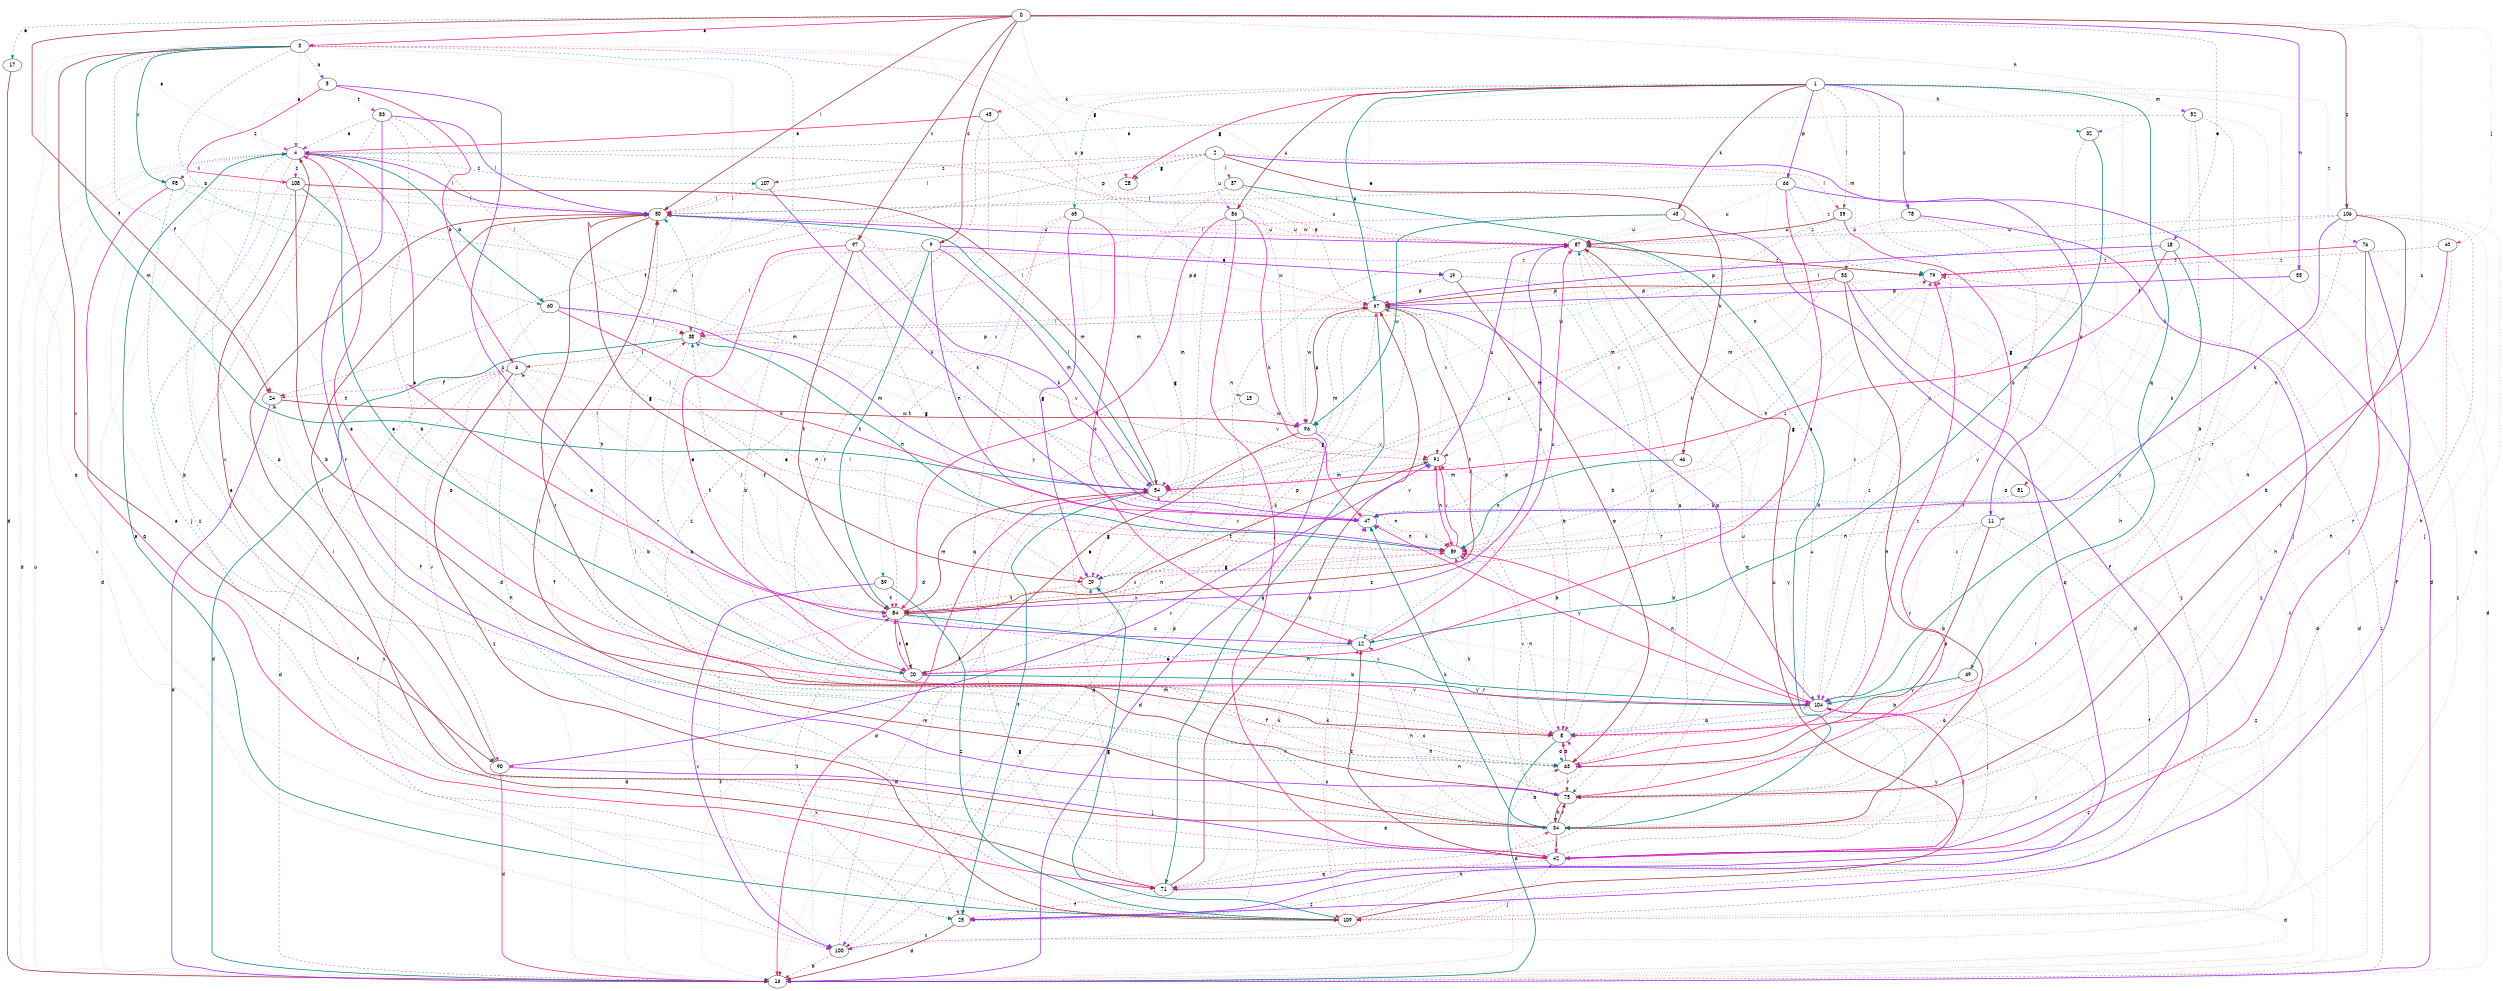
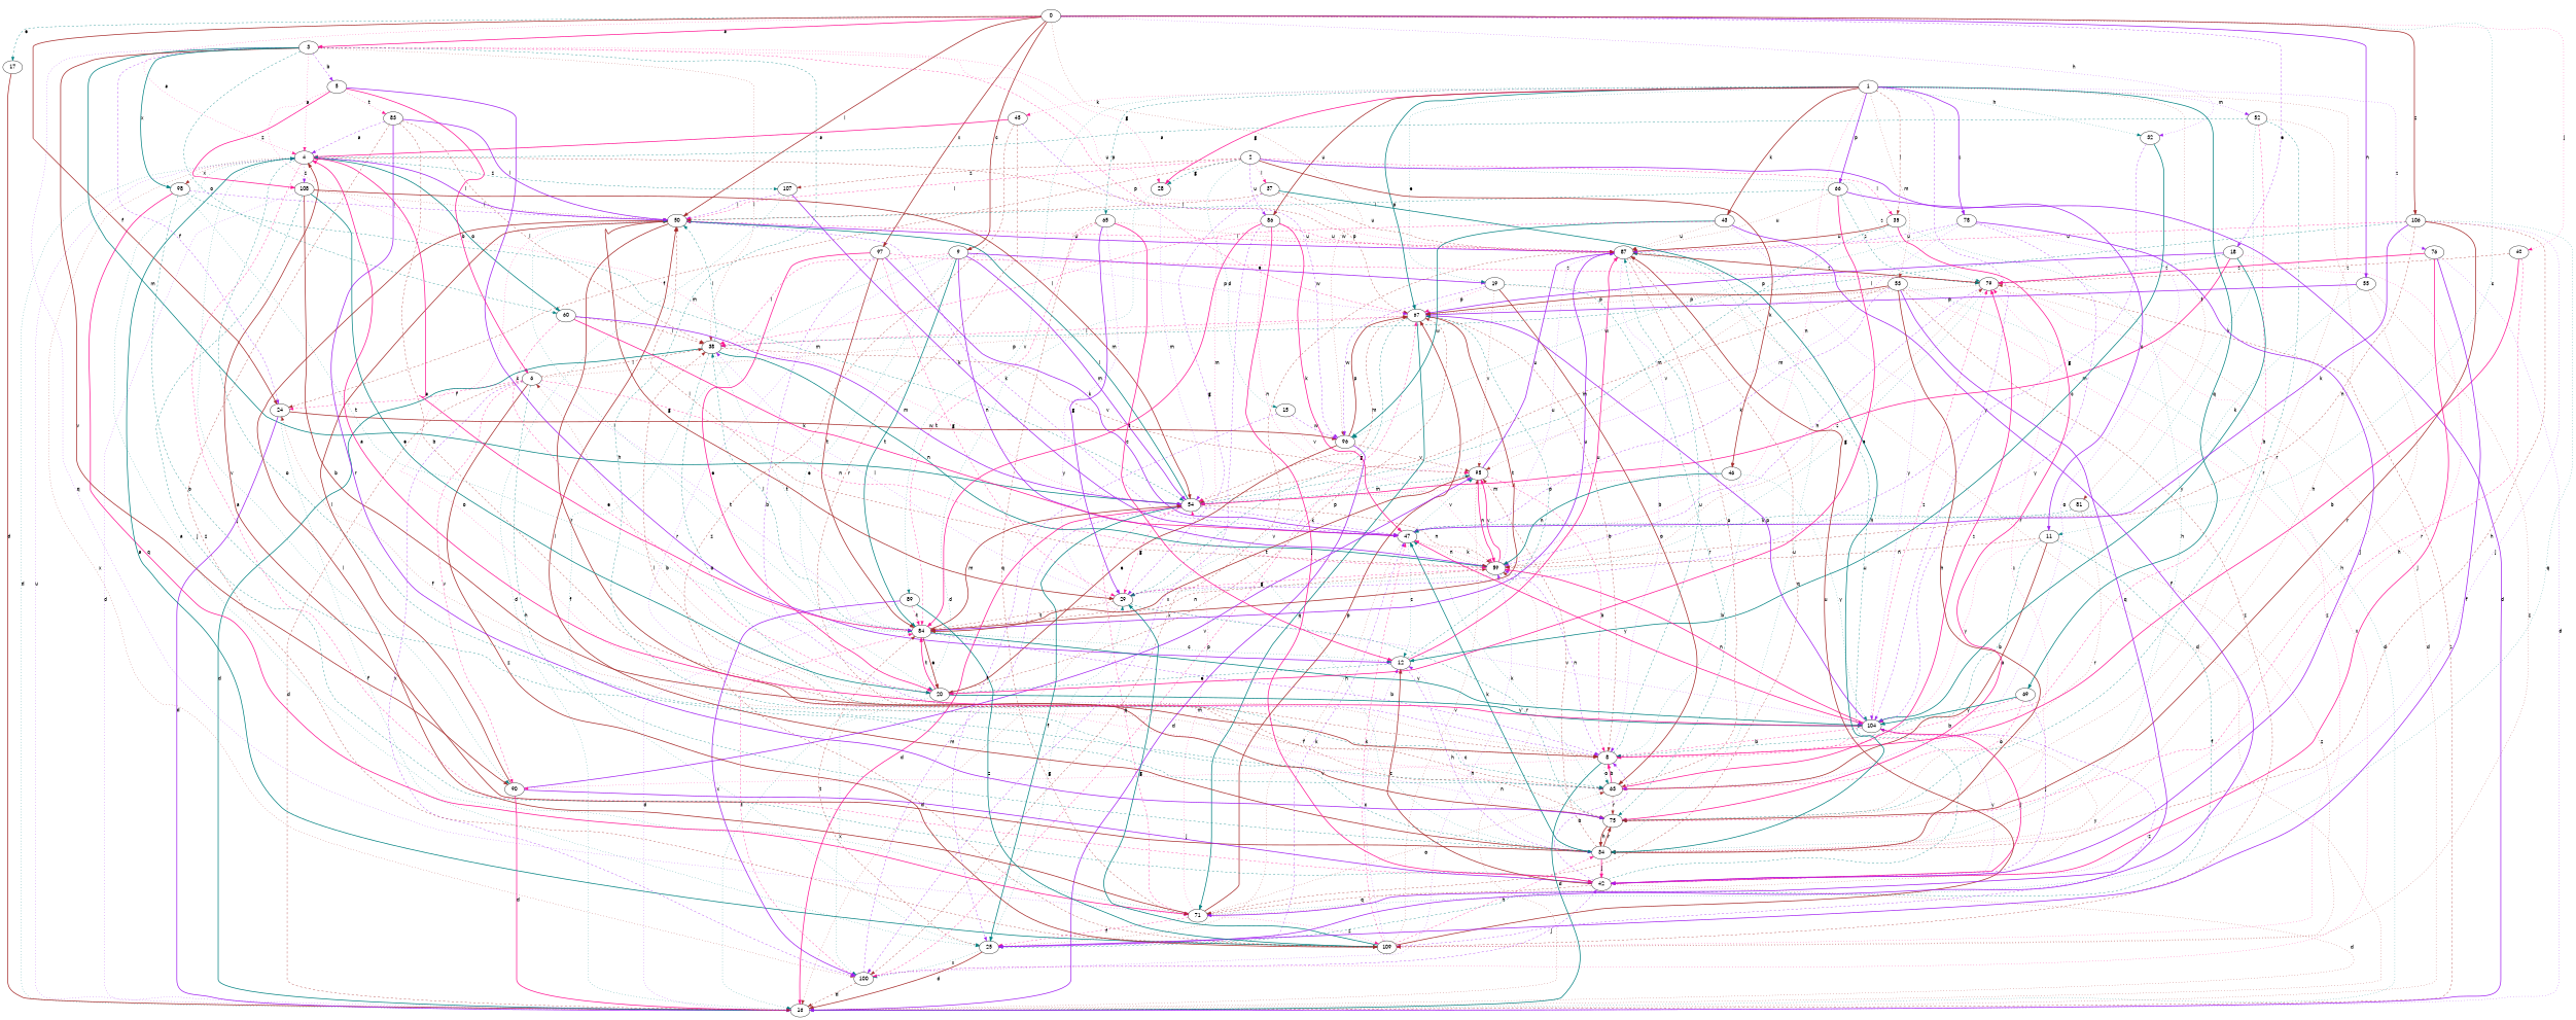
  strict digraph {
    fontname=Lato
    node [fontname=Lato]
    edge [color=brown fontname=Lato style=dashed]
    0
    3
    4
    9
    11
    17
    18
    24
    32
    40
    50
    55
    96
    97
    106
    28
    67
    5
    34
    38
    54
    60
    71
    87
    90
    98
    107
    16
    42
    63
    100
    108
    19
    59
    75
    84
    20
    25
    104
    109
    8
    79
    12
    29
    47
-   91
+   91 [label=95]
    1
    35
    43
    45
    52
    53
    65
    66
    69
    76
    78
    81
    86
    89
    2
    15
    37
    46
    6
    83
    0 -> 3 [color=deeppink label=a style=bold]
    0 -> 4 [color=deeppink label=a style=dotted]
    0 -> 9 [label=c style=bold]
    0 -> 11 [color=teal label=c style=dotted]
    0 -> 17 [color=teal label=e]
    0 -> 18 [color=purple label=e]
    0 -> 24 [label=f style=bold]
    0 -> 32 [color=purple label=h style=dotted]
    0 -> 40 [color=deeppink label=j style=dotted]
    0 -> 50 [label=l style=bold]
    0 -> 55 [color=purple label=n style=bold]
    0 -> 96 [label=w style=dotted]
    0 -> 97 [label=x style=bold]
    0 -> 106 [label=z style=bold]
    3 -> 4 [color=deeppink label=a style=dotted]
    3 -> 24 [color=purple label=f]
    3 -> 28 [color=deeppink label=g style=dotted]
    3 -> 67 [color=deeppink label=p]
    3 -> 5 [color=purple label=b]
    3 -> 34 [color=teal label=h]
    3 -> 38 [label=i style=dotted]
    3 -> 54 [color=teal label=m style=bold]
    3 -> 60 [color=teal label=o]
    3 -> 71 [color=purple label=q style=dotted]
    3 -> 87 [color=deeppink label=u style=dotted]
    3 -> 90 [label=v style=bold]
    3 -> 98 [color=teal label=x style=bold]
    4 -> 50 [color=purple label=l style=bold]
    4 -> 67 [label=p]
    4 -> 60 [color=teal label=o style=bold]
    4 -> 90 [color=teal label=v style=dotted]
    4 -> 98 [label=x style=dotted]
    4 -> 107 [color=teal label=z]
    4 -> 16 [color=teal label=d style=dotted]
    4 -> 42 [color=deeppink label=j]
    4 -> 63 [color=teal label=o]
    4 -> 100 [label=x style=dotted]
    4 -> 108 [color=purple label=z style=dotted]
    9 -> 67 [color=purple label=p style=dotted]
    9 -> 38 [color=deeppink label=i]
    9 -> 54 [color=purple label=m style=bold]
    9 -> 19 [color=purple label=e style=bold]
    9 -> 59 [color=purple label=n style=bold]
    9 -> 75 [color=purple label=r style=dotted]
    9 -> 84 [color=teal label=t style=bold]
    9 -> 20 [color=teal label=e style=dotted]
    9 -> 25 [color=teal label=f style=dotted]
    11 -> 63 [label=o style=bold]
    11 -> 59 [label=n]
    11 -> 25 [color=teal label=f]
    11 -> 104 [color=deeppink label=y style=dotted]
    11 -> 109 [label=z style=dotted]
    11 -> 8 [color=teal label=b]
    17 -> 16 [label=d style=bold]
    18 -> 67 [color=purple label=p style=bold]
    18 -> 34 [color=deeppink label=h style=dotted]
    18 -> 54 [color=deeppink label=m style=bold]
    18 -> 104 [color=teal label=y style=bold]
    18 -> 79 [color=teal label=s]
    24 -> 96 [label=w style=bold]
    24 -> 16 [color=purple label=d style=bold]
    24 -> 25 [color=teal label=f style=dotted]
    32 -> 12 [color=teal label=c style=bold]
    32 -> 29 [color=purple label=g]
    40 -> 75 [color=deeppink label=r]
    40 -> 8 [color=deeppink label=b style=bold]
    40 -> 79 [label=s]
    50 -> 87 [color=purple label=u style=bold]
    50 -> 63 [color=deeppink label=o style=dotted]
    50 -> 75 [label=r style=bold]
    50 -> 29 [label=g style=bold]
    50 -> 47 [color=purple label=k]
    55 -> 67 [color=purple label=p style=bold]
    55 -> 34 [label=h style=dotted]
    55 -> 109 [label=z style=dotted]
    55 -> 47 [color=teal label=k style=dotted]
    96 -> 67 [label=p style=bold]
    96 -> 16 [color=purple label=d style=bold]
    96 -> 20 [label=e style=bold]
    96 -> 91 [label=v]
    97 -> 84 [label=t style=bold]
    97 -> 20 [color=deeppink label=e style=bold]
    97 -> 8 [color=purple label=b]
    97 -> 79 [color=deeppink label=s]
    97 -> 29 [color=deeppink label=g]
    97 -> 47 [color=purple label=k style=bold]
    106 -> 34 [label=h]
    106 -> 38 [color=teal label=i]
    106 -> 71 [color=teal label=q style=dotted]
    106 -> 87 [color=deeppink label=u]
    106 -> 42 [color=purple label=j style=dotted]
    106 -> 59 [label=n]
    106 -> 75 [label=r style=bold]
    106 -> 47 [color=purple label=k style=bold]
    28 -> 54 [color=purple label=m style=dotted]
    28 -> 16 [color=teal label=d style=dotted]
    67 -> 38 [color=deeppink label=i]
    67 -> 54 [label=m]
    67 -> 71 [color=teal label=q style=bold]
    67 -> 84 [label=t style=bold]
    67 -> 8 [label=b]
    67 -> 29 [color=teal label=g]
    5 -> 54 [color=deeppink label=m style=dotted]
    5 -> 108 [color=deeppink label=z style=bold]
    5 -> 12 [color=purple label=c style=bold]
    5 -> 6 [color=deeppink label=b style=bold]
    5 -> 83 [color=deeppink label=t style=dotted]
    34 -> 4 [label=a style=bold]
    34 -> 50 [label=l style=bold]
    34 -> 87 [color=teal label=u style=dotted]
    34 -> 42 [color=deeppink label=j style=bold]
    34 -> 75 [label=r style=bold]
    34 -> 79 [color=deeppink label=s style=dotted]
    34 -> 12 [color=purple label=c style=dotted]
    34 -> 47 [color=teal label=k style=bold]
    34 -> 91 [label=v]
    38 -> 50 [color=teal label=l]
    38 -> 16 [color=teal label=d style=bold]
    38 -> 63 [color=teal label=o]
    38 -> 59 [color=teal label=n style=bold]
    38 -> 84 [color=teal label=t style=dotted]
    38 -> 91 [label=v]
    54 -> 50 [color=teal label=l style=bold]
    54 -> 34 [color=teal label=h style=dotted]
    54 -> 71 [color=deeppink label=q]
    54 -> 16 [color=deeppink label=d style=bold]
    54 -> 59 [label=n]
    54 -> 25 [color=teal label=f style=bold]
    54 -> 29 [color=deeppink label=g]
    54 -> 47 [color=purple label=k]
    60 -> 38 [label=i]
    60 -> 54 [color=purple label=m style=bold]
    60 -> 20 [color=deeppink label=e]
    60 -> 47 [color=deeppink label=k style=bold]
    71 -> 4 [color=teal label=a style=dotted]
    71 -> 50 [label=l style=bold]
    71 -> 67 [label=p style=bold]
    71 -> 54 [color=deeppink label=m style=dotted]
    71 -> 63 [label=o style=dotted]
    71 -> 25 [color=deeppink label=f]
    71 -> 104 [label=y style=dotted]
    71 -> 109 [color=deeppink label=z style=dotted]
    87 -> 50 [color=deeppink label=l]
    87 -> 71 [label=q]
    87 -> 63 [label=o]
    87 -> 100 [label=x]
    87 -> 8 [color=purple label=b style=dotted]
    87 -> 79 [label=s style=bold]
    90 -> 50 [label=l style=bold]
    90 -> 16 [color=deeppink label=d style=bold]
    90 -> 42 [color=purple label=j style=bold]
    90 -> 91 [color=purple label=v style=bold]
    98 -> 50 [color=purple label=l]
    98 -> 54 [color=teal label=m]
    98 -> 71 [color=deeppink label=q style=bold]
    98 -> 63 [color=teal label=o]
    98 -> 84 [color=teal label=t style=dotted]
    107 -> 50 [color=purple label=l]
    107 -> 16 [color=teal label=d style=dotted]
    107 -> 47 [color=purple label=k style=bold]
    16 -> 4 [color=purple label=u style=dotted]
    16 -> 59 [label=n style=dotted]
    16 -> 79 [label=s]
    42 -> 71 [label=q]
    42 -> 87 [color=teal label=u]
    42 -> 16 [label=d style=dotted]
    42 -> 104 [color=purple label=y style=dotted]
    42 -> 8 [color=purple label=b]
    42 -> 12 [label=c style=bold]
    63 -> 38 [label=i]
    63 -> 75 [label=r]
    63 -> 8 [color=deeppink label=b style=bold]
    63 -> 79 [color=deeppink label=s style=bold]
    100 -> 67 [color=deeppink label=p]
    100 -> 54 [color=purple label=m]
    100 -> 16 [label=d]
    100 -> 42 [color=purple label=j]
    100 -> 59 [color=purple label=n style=dotted]
    100 -> 84 [color=deeppink label=t]
    108 -> 50 [label=l style=dotted]
    108 -> 54 [label=m style=bold]
    108 -> 16 [color=purple label=d style=dotted]
    108 -> 42 [color=teal label=j]
    108 -> 20 [color=teal label=e style=bold]
    108 -> 8 [label=b style=bold]
    19 -> 96 [color=purple label=w]
    19 -> 67 [color=deeppink label=p style=dotted]
    19 -> 16 [label=d style=dotted]
    19 -> 63 [label=o style=bold]
    19 -> 75 [color=teal label=r]
    19 -> 91 [label=v style=dotted]
    59 -> 50 [label=l]
    59 -> 87 [color=purple label=u style=dotted]
    59 -> 79 [label=s style=dotted]
    59 -> 29 [color=deeppink label=g]
    59 -> 47 [color=deeppink label=k style=dotted]
    59 -> 91 [color=deeppink label=v style=bold]
    75 -> 34 [label=h style=bold]
    75 -> 47 [color=teal label=k style=dotted]
    84 -> 4 [color=deeppink label=a style=bold]
    84 -> 50 [color=teal label=l style=dotted]
    84 -> 38 [color=teal label=i]
    84 -> 54 [label=m style=bold]
    84 -> 87 [color=purple label=u style=bold]
    84 -> 59 [label=n]
    84 -> 20 [label=e style=bold]
    84 -> 104 [color=teal label=y style=bold]
    84 -> 8 [color=purple label=b]
    84 -> 12 [color=teal label=c style=dotted]
    20 -> 67 [label=p]
    20 -> 100 [color=teal label=x style=dotted]
    20 -> 84 [color=deeppink label=t style=bold]
    20 -> 104 [color=teal label=y style=bold]
    25 -> 16 [label=d style=bold]
    25 -> 100 [color=teal label=x style=dotted]
    25 -> 84 [label=t]
    25 -> 29 [color=teal label=g style=dotted]
    25 -> 47 [color=purple label=k]
    104 -> 4 [color=deeppink label=a style=bold]
    104 -> 67 [color=purple label=p style=bold]
    104 -> 42 [color=deeppink label=j style=bold]
    104 -> 59 [color=deeppink label=n style=bold]
    104 -> 109 [color=purple label=z]
    104 -> 8 [color=deeppink label=b]
    104 -> 79 [color=deeppink label=s]
    109 -> 4 [color=teal label=a style=bold]
    109 -> 34 [color=deeppink label=h]
    109 -> 87 [label=u style=bold]
    109 -> 12 [color=purple label=c style=dotted]
    109 -> 29 [color=teal label=g style=bold]
    109 -> 47 [color=deeppink label=k]
    109 -> 91 [label=v style=dotted]
    8 -> 24 [label=f style=dotted]
    8 -> 87 [color=teal label=u]
    8 -> 90 [color=deeppink label=v style=dotted]
    8 -> 16 [color=teal label=d style=bold]
    8 -> 63 [color=teal label=o style=dotted]
    8 -> 59 [color=purple label=n]
    8 -> 6 [label=b style=dotted]
    79 -> 67 [label=p style=dotted]
    79 -> 16 [label=d style=dotted]
    79 -> 59 [color=purple label=n]
    79 -> 109 [color=deeppink label=z style=dotted]
    79 -> 29 [color=teal label=g style=dotted]
    12 -> 67 [color=teal label=p]
    12 -> 34 [color=purple label=h]
    12 -> 87 [color=deeppink label=u style=bold]
    12 -> 20 [color=teal label=e]
    29 -> 38 [color=purple label=i style=dotted]
    29 -> 16 [label=d style=dotted]
    29 -> 75 [color=teal label=r]
    29 -> 84 [label=t]
    29 -> 91 [color=teal label=v style=dotted]
    47 -> 59 [label=n style=dotted]
    47 -> 25 [label=f style=dotted]
    47 -> 104 [color=deeppink label=y style=bold]
    47 -> 12 [color=teal label=c style=dotted]
    47 -> 91 [color=teal label=v style=dotted]
    91 -> 54 [color=teal label=m]
    91 -> 87 [color=purple label=u style=bold]
    91 -> 59 [color=deeppink label=n style=bold]
    91 -> 84 [label=t style=bold]
    91 -> 8 [color=deeppink label=b]
    1 -> 32 [color=teal label=h style=dotted]
    1 -> 28 [color=deeppink label=g style=bold]
    1 -> 67 [color=teal label=p style=bold]
    1 -> 19 [color=teal label=e style=dotted]
    1 -> 59 [color=deeppink label=n style=dotted]
    1 -> 75 [label=r style=dotted]
    1 -> 104 [color=purple label=y]
    1 -> 35 [label=i]
    1 -> 43 [label=k style=bold]
    1 -> 45 [color=deeppink label=k style=dotted]
    1 -> 52 [color=purple label=m style=dotted]
    1 -> 53 [label=m style=dotted]
    1 -> 65 [color=teal label=p]
    1 -> 66 [color=purple label=p style=bold]
    1 -> 69 [color=teal label=q style=bold]
    1 -> 76 [color=purple label=s style=dotted]
    1 -> 78 [color=purple label=s style=bold]
    1 -> 81 [label=t style=dotted]
    1 -> 86 [label=u style=bold]
    1 -> 89 [color=teal label=v style=dotted]
    35 -> 34 [color=teal label=h style=dotted]
    35 -> 54 [color=teal label=m]
    35 -> 87 [label=u style=bold]
    35 -> 75 [color=deeppink label=r style=bold]
    43 -> 96 [color=teal label=w style=bold]
    43 -> 38 [color=deeppink label=i]
    43 -> 87 [label=u style=dotted]
    43 -> 25 [color=purple label=f style=bold]
    43 -> 104 [color=purple label=y style=dotted]
    45 -> 4 [color=deeppink label=a style=bold]
    45 -> 96 [color=purple label=w]
    45 -> 75 [label=r]
    45 -> 109 [label=z]
    52 -> 4 [color=teal label=a]
    52 -> 34 [label=h style=dotted]
    52 -> 75 [color=teal label=r]
    52 -> 8 [color=deeppink label=b]
    52 -> 47 [color=teal label=k style=dotted]
    53 -> 67 [label=p style=bold]
    53 -> 34 [label=h style=bold]
    53 -> 54 [label=m]
    53 -> 71 [color=purple label=q style=bold]
    53 -> 16 [color=teal label=d style=dotted]
    53 -> 100 [color=deeppink label=x style=dotted]
    53 -> 109 [label=z]
    53 -> 47 [color=purple label=k]
    53 -> 91 [label=v style=dotted]
    65 -> 71 [label=q]
    65 -> 87 [label=u style=dotted]
    65 -> 84 [color=deeppink label=t]
    65 -> 104 [color=purple label=y style=dotted]
    65 -> 12 [color=deeppink label=c style=bold]
    65 -> 29 [color=purple label=g style=bold]
    66 -> 50 [color=teal label=l]
    66 -> 87 [label=u style=dotted]
    66 -> 16 [color=purple label=d style=bold]
    66 -> 20 [color=deeppink label=e style=bold]
    66 -> 79 [color=teal label=s]
    69 -> 42 [color=purple label=j]
    69 -> 63 [color=deeppink label=o]
    69 -> 104 [color=teal label=y style=bold]
    69 -> 8 [color=deeppink label=b]
    76 -> 16 [color=purple label=d style=dotted]
    76 -> 42 [color=deeppink label=j style=bold]
    76 -> 25 [color=purple label=f style=bold]
    76 -> 79 [color=deeppink label=s style=bold]
    78 -> 96 [color=teal label=w style=dotted]
    78 -> 54 [color=purple label=m style=dotted]
    78 -> 87 [color=purple label=u]
    78 -> 42 [color=purple label=j style=bold]
    78 -> 63 [color=purple label=o style=dotted]
    78 -> 104 [color=purple label=y]
    81 -> 75 [label=r style=dotted]
    81 -> 47 [color=teal label=k]
    86 -> 54 [color=deeppink label=m style=dotted]
    86 -> 87 [color=deeppink label=u]
    86 -> 42 [color=deeppink label=j style=bold]
    86 -> 100 [color=purple label=x]
    86 -> 59 [color=deeppink label=n style=dotted]
    86 -> 84 [color=deeppink label=t style=bold]
    86 -> 47 [color=deeppink label=k style=bold]
    89 -> 16 [color=purple label=d style=dotted]
    89 -> 100 [color=purple label=x style=bold]
    89 -> 84 [color=deeppink label=t]
    89 -> 109 [color=teal label=z style=bold]
    2 -> 11 [color=purple label=c style=bold]
    2 -> 24 [label=f]
    2 -> 50 [color=deeppink label=l]
    2 -> 28 [color=teal label=g]
    2 -> 107 [label=z]
    2 -> 79 [color=teal label=s style=dotted]
    2 -> 35 [color=deeppink label=i]
    2 -> 86 [color=purple label=u]
    2 -> 15 [color=teal label=d style=dotted]
    2 -> 37 [color=deeppink label=i style=dotted]
    2 -> 46 [label=k style=bold]
    15 -> 96 [color=purple label=w]
    15 -> 25 [color=purple label=f]
    15 -> 91 [color=deeppink label=v style=dotted]
    37 -> 50 [label=l]
    37 -> 34 [color=teal label=h style=bold]
    37 -> 87 [label=u]
    37 -> 29 [color=purple label=g]
    46 -> 54 [color=deeppink label=m style=dotted]
    46 -> 59 [color=teal label=n style=bold]
    46 -> 104 [color=teal label=y style=dotted]
    46 -> 8 [color=teal label=b style=dotted]
    6 -> 24 [color=deeppink label=f]
    6 -> 67 [label=p style=dotted]
    6 -> 34 [color=teal label=h]
-   38 -> 6 [label=i]
+   6 -> 38 [label=i]
    6 -> 90 [color=deeppink label=v]
    6 -> 16 [label=d]
    6 -> 100 [color=purple label=x]
    6 -> 59 [color=deeppink label=n]
    6 -> 84 [color=purple label=t style=dotted]
    6 -> 109 [label=z style=bold]
    83 -> 4 [color=purple label=a]
    83 -> 50 [color=purple label=l style=bold]
    83 -> 38 [label=i]
    83 -> 75 [color=purple label=r style=bold]
    83 -> 109 [label=z]
    83 -> 8 [label=b]
  }
